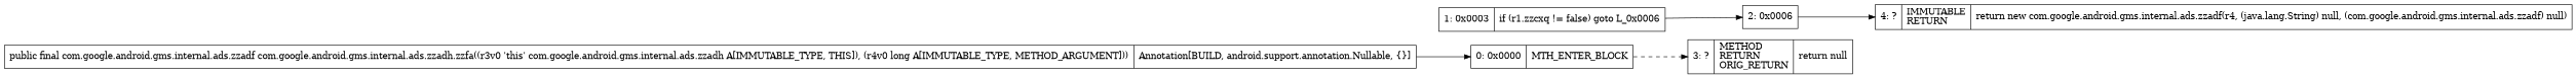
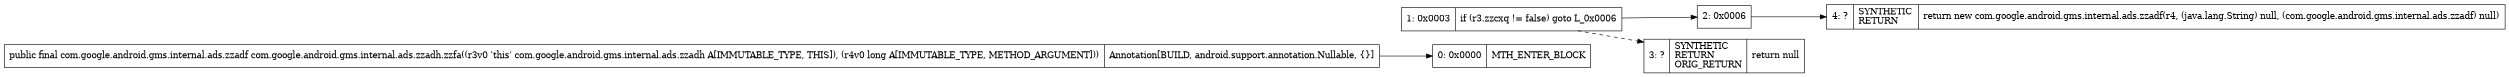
  digraph {
    rankdir=LR
    node [shape=record]
    n1 [label="{0\:\ 0x0000|MTH_ENTER_BLOCK\l}"]
-   n2 [label="{1\:\ 0x0003|if (r1.zzcxq != false) goto L_0x0006\l}"]
+   n2 [label="{1\:\ 0x0003|if (r3.zzcxq != false) goto L_0x0006\l}"]
    n3 [label="{2\:\ 0x0006}"]
-   n4 [label="{3\:\ ?|METHOD\lRETURN\lORIG_RETURN\l|return null\l}"]
-   n5 [label="{4\:\ ?|IMMUTABLE\lRETURN\l|return new com.google.android.gms.internal.ads.zzadf(r4, (java.lang.String) null, (com.google.android.gms.internal.ads.zzadf) null)\l}"]
+   n4 [label="{3\:\ ?|SYNTHETIC\lRETURN\lORIG_RETURN\l|return null\l}"]
+   n5 [label="{4\:\ ?|SYNTHETIC\lRETURN\l|return new com.google.android.gms.internal.ads.zzadf(r4, (java.lang.String) null, (com.google.android.gms.internal.ads.zzadf) null)\l}"]
    n6 [label="{public final com.google.android.gms.internal.ads.zzadf com.google.android.gms.internal.ads.zzadh.zzfa((r3v0 'this' com.google.android.gms.internal.ads.zzadh A[IMMUTABLE_TYPE, THIS]), (r4v0 long A[IMMUTABLE_TYPE, METHOD_ARGUMENT]))  | Annotation[BUILD, android.support.annotation.Nullable, \{\}]\l}"]
    n2 -> n3
-   n1 -> n4 [style=dashed]
+   n2 -> n4 [style=dashed]
    n3 -> n5
    n6 -> n1
  }
